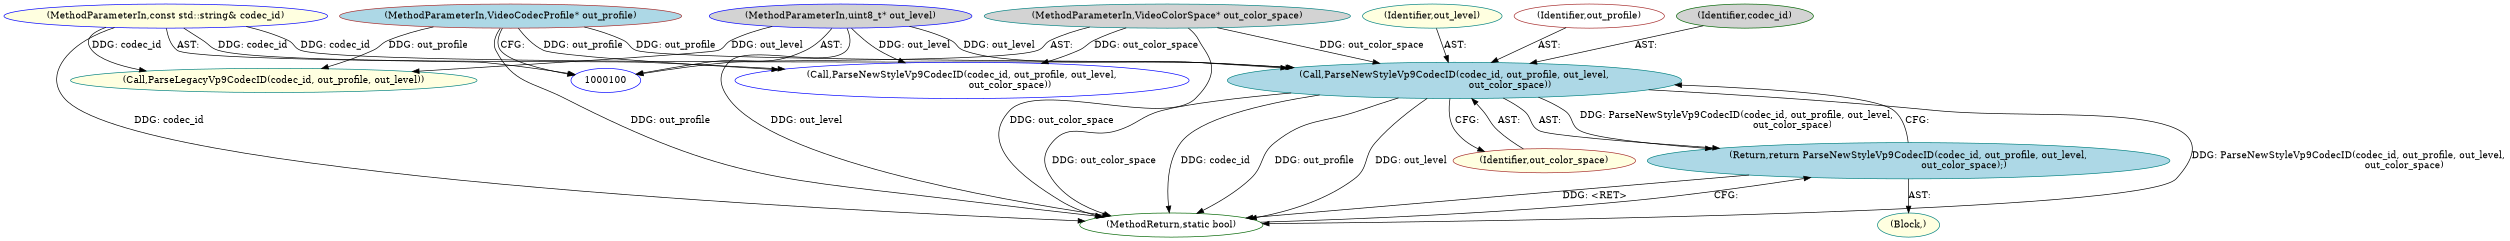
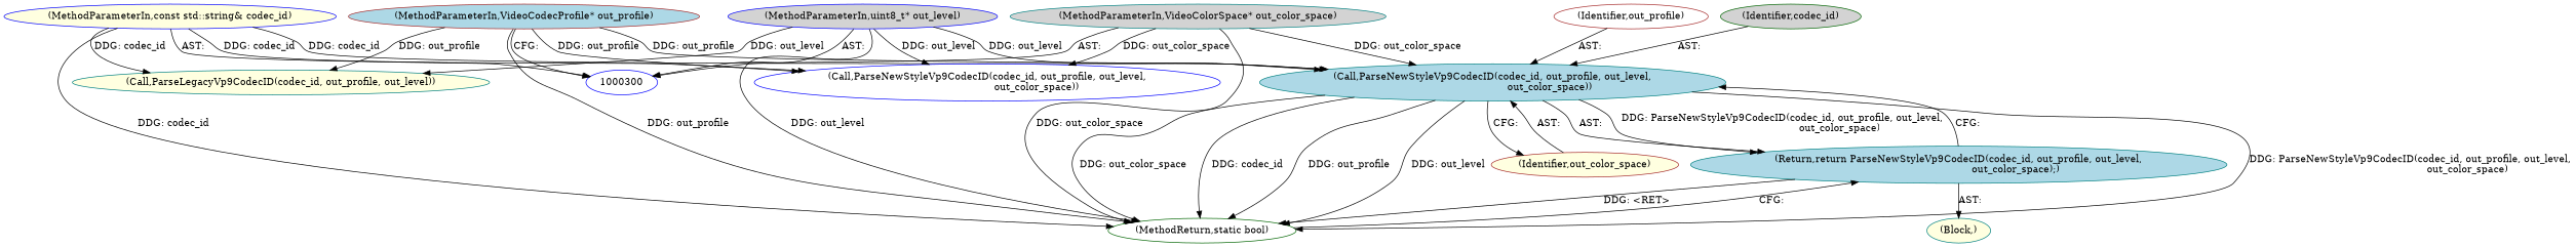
  digraph {
    node [color=teal fillcolor=lightyellow style=filled]
    n1 [fillcolor=lightblue label="(Call,ParseNewStyleVp9CodecID(codec_id, out_profile, out_level,\n                                     out_color_space))"]
    n2 [fillcolor=lightblue label="(Return,return ParseNewStyleVp9CodecID(codec_id, out_profile, out_level,\n                                     out_color_space);)"]
    n3 [color=darkgreen fillcolor=white label="(MethodReturn,static bool)"]
    n4 [color=brown label="(Identifier,out_color_space)"]
    n5 [label="(Block,)"]
    n6 [color=blue label="(MethodParameterIn,const std::string& codec_id)"]
    n7 [color=blue fillcolor=white label="(Call,ParseNewStyleVp9CodecID(codec_id, out_profile, out_level,\n                                out_color_space))"]
    n8 [label="(Call,ParseLegacyVp9CodecID(codec_id, out_profile, out_level))"]
-   1000100 [color=blue fillcolor=white]
+   1000100 [color=blue fillcolor=white label=1000300]
    n10 [color=brown fillcolor=lightblue label="(MethodParameterIn,VideoCodecProfile* out_profile)"]
    n11 [color=blue fillcolor=lightgrey label="(MethodParameterIn,uint8_t* out_level)"]
    n12 [fillcolor=lightgrey label="(MethodParameterIn,VideoColorSpace* out_color_space)"]
-   n13 [label="(Identifier,out_level)"]
    n14 [color=brown fillcolor=white label="(Identifier,out_profile)"]
    n15 [color=darkgreen fillcolor=lightgrey label="(Identifier,codec_id)"]
    n1 -> n2 [label="AST: "]
    n1 -> n2 [label="DDG: ParseNewStyleVp9CodecID(codec_id, out_profile, out_level,\n                                     out_color_space)"]
    n1 -> n3 [label="DDG: ParseNewStyleVp9CodecID(codec_id, out_profile, out_level,\n                                     out_color_space)"]
    n1 -> n3 [label="DDG: out_color_space"]
    n1 -> n3 [label="DDG: codec_id"]
    n1 -> n3 [label="DDG: out_profile"]
    n1 -> n3 [label="DDG: out_level"]
    n1 -> n4 [label="CFG: "]
    n2 -> n1 [label="CFG: "]
    n2 -> n3 [label="DDG: <RET>"]
    n2 -> n5 [label="AST: "]
    n3 -> n2 [label="CFG: "]
    n4 -> n1 [label="AST: "]
    n6 -> n1 [label="DDG: codec_id"]
    n6 -> n3 [label="DDG: codec_id"]
    n6 -> n7 [label="DDG: codec_id"]
    n6 -> n8 [label="DDG: codec_id"]
    n6 -> 1000100 [label="AST: "]
    n10 -> n1 [label="DDG: out_profile"]
    n10 -> n3 [label="DDG: out_profile"]
    n10 -> n7 [label="DDG: out_profile"]
    n10 -> n8 [label="DDG: out_profile"]
    n10 -> 1000100 [label="CFG: "]
    n11 -> n1 [label="DDG: out_level"]
    n11 -> n3 [label="DDG: out_level"]
    n11 -> n7 [label="DDG: out_level"]
    n11 -> n8 [label="DDG: out_level"]
    n11 -> 1000100 [label="AST: "]
    n12 -> n1 [label="DDG: out_color_space"]
    n12 -> n3 [label="DDG: out_color_space"]
    n12 -> n7 [label="DDG: out_color_space"]
    n12 -> 1000100 [label="AST: "]
-   n13 -> n1 [label="AST: "]
    n14 -> n1 [label="AST: "]
    n15 -> n1 [label="AST: "]
  }
